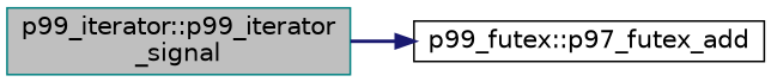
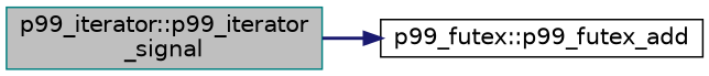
  digraph {
    rankdir=LR
    node [fontname=Helvetica fontsize=14 shape=record style=filled]
    n1 [color=teal fillcolor=grey75 fontcolor=black height=0.2 label="p99_iterator::p99_iterator\l_signal" width=0.4]
-   n2 [color=black fillcolor=white height=0.2 label="p99_futex::p97_futex_add" width=0.4]
+   n2 [color=black fillcolor=white height=0.2 label="p99_futex::p99_futex_add" width=0.4]
    n1 -> n2 [color=midnightblue fontname=Helvetica fontsize=14 labelfontname=Helvetica labelfontsize=14 style=bold]
  }
